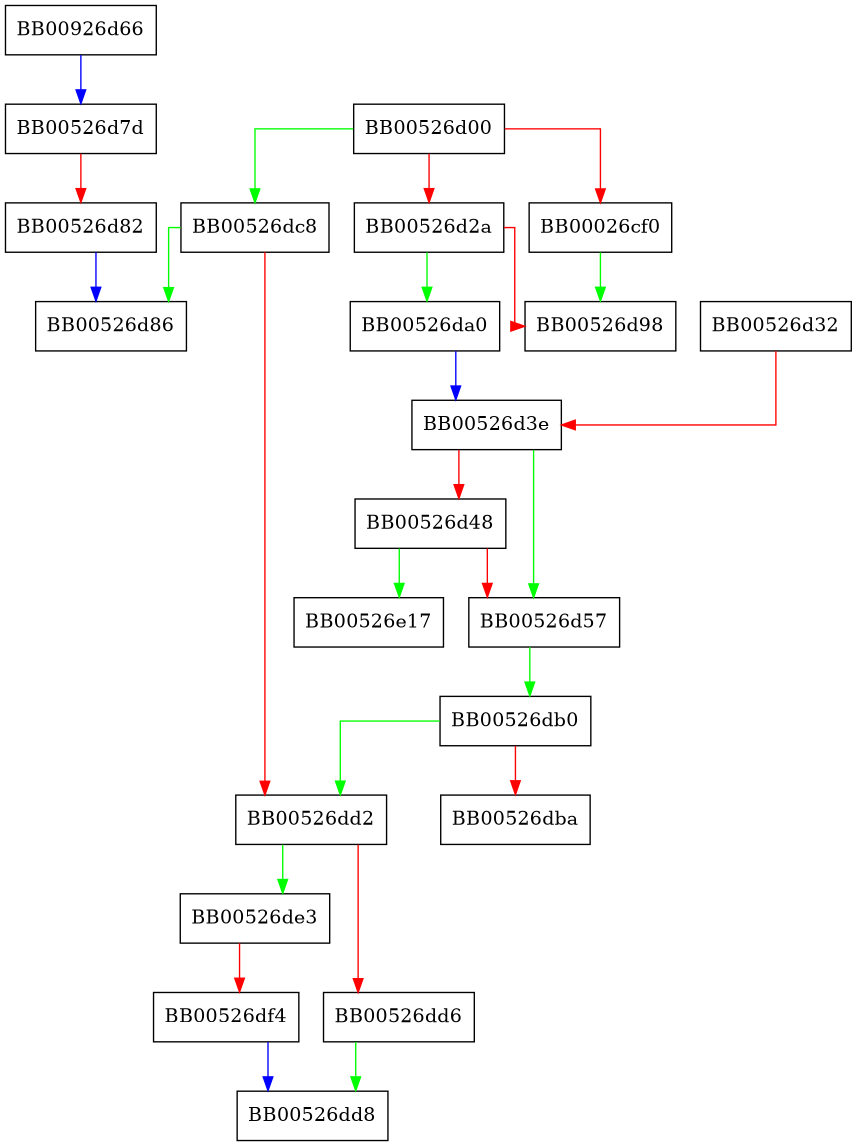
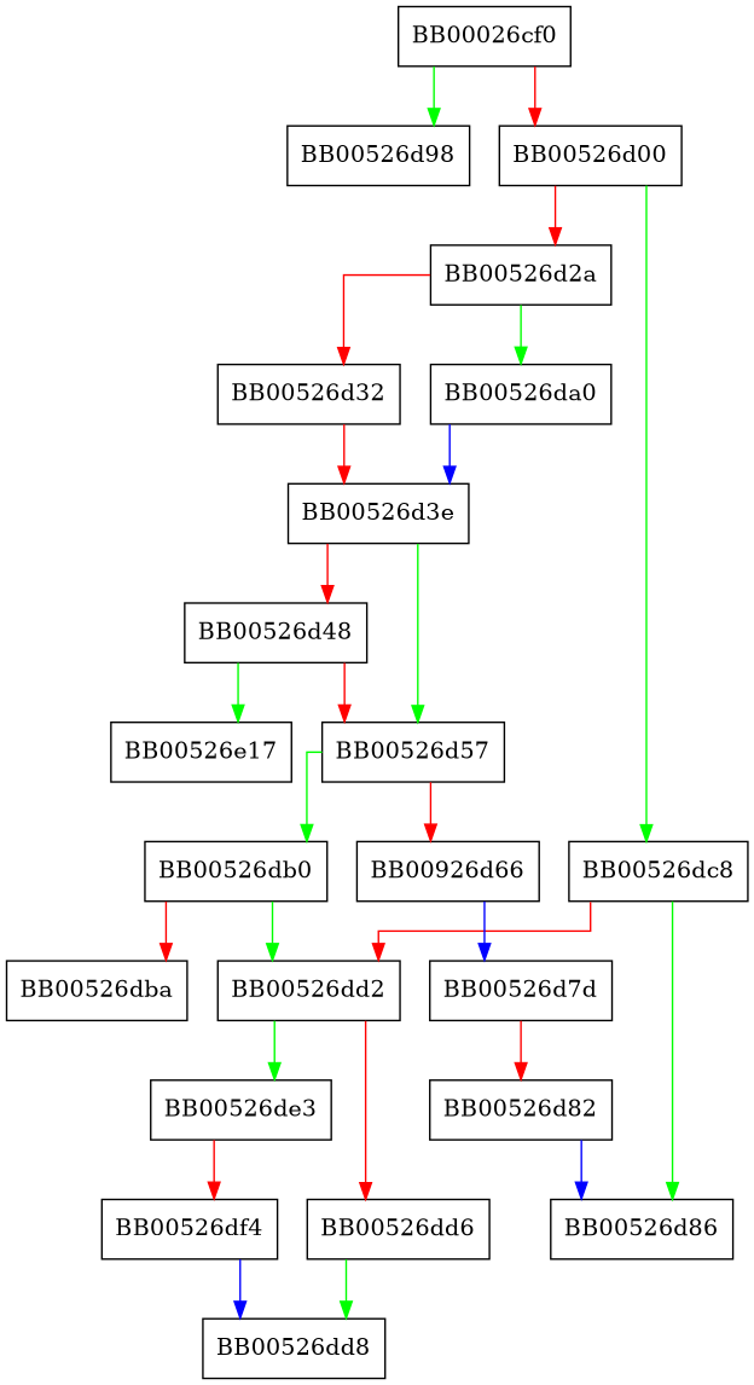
  digraph {
    splines=ortho
    node [shape=box]
    edge [color=red]
    n1 [label=BB00026cf0]
    BB00526d98
    BB00526d00
    BB00526dc8
    BB00526d2a
    BB00526d86
    BB00526dd2
    BB00526da0
    BB00526d32
    BB00526de3
    BB00526dd6
    BB00526d3e
    BB00526d57
    BB00526d48
    BB00526db0
    n16 [label=BB00926d66]
    BB00526e17
    BB00526dba
    BB00526d7d
    BB00526df4
    BB00526dd8
    BB00526d82
    n1 -> BB00526d98 [color=green]
-   BB00526d00 -> n1
+   n1 -> BB00526d00
    BB00526d00 -> BB00526dc8 [color=green]
    BB00526d00 -> BB00526d2a
    BB00526dc8 -> BB00526d86 [color=green]
    BB00526dc8 -> BB00526dd2
    BB00526d2a -> BB00526da0 [color=green]
-   BB00526d2a -> BB00526d98
+   BB00526d2a -> BB00526d32
    BB00526dd2 -> BB00526de3 [color=green]
    BB00526dd2 -> BB00526dd6
    BB00526da0 -> BB00526d3e [color=blue]
    BB00526d32 -> BB00526d3e
    BB00526de3 -> BB00526df4
    BB00526dd6 -> BB00526dd8 [color=green]
    BB00526d3e -> BB00526d57 [color=green]
    BB00526d3e -> BB00526d48
    BB00526d57 -> BB00526db0 [color=green]
+   BB00526d57 -> n16
    BB00526d48 -> BB00526d57
    BB00526d48 -> BB00526e17 [color=green]
    BB00526db0 -> BB00526dd2 [color=green]
    BB00526db0 -> BB00526dba
    n16 -> BB00526d7d [color=blue]
    BB00526d7d -> BB00526d82
    BB00526df4 -> BB00526dd8 [color=blue]
    BB00526d82 -> BB00526d86 [color=blue]
  }
